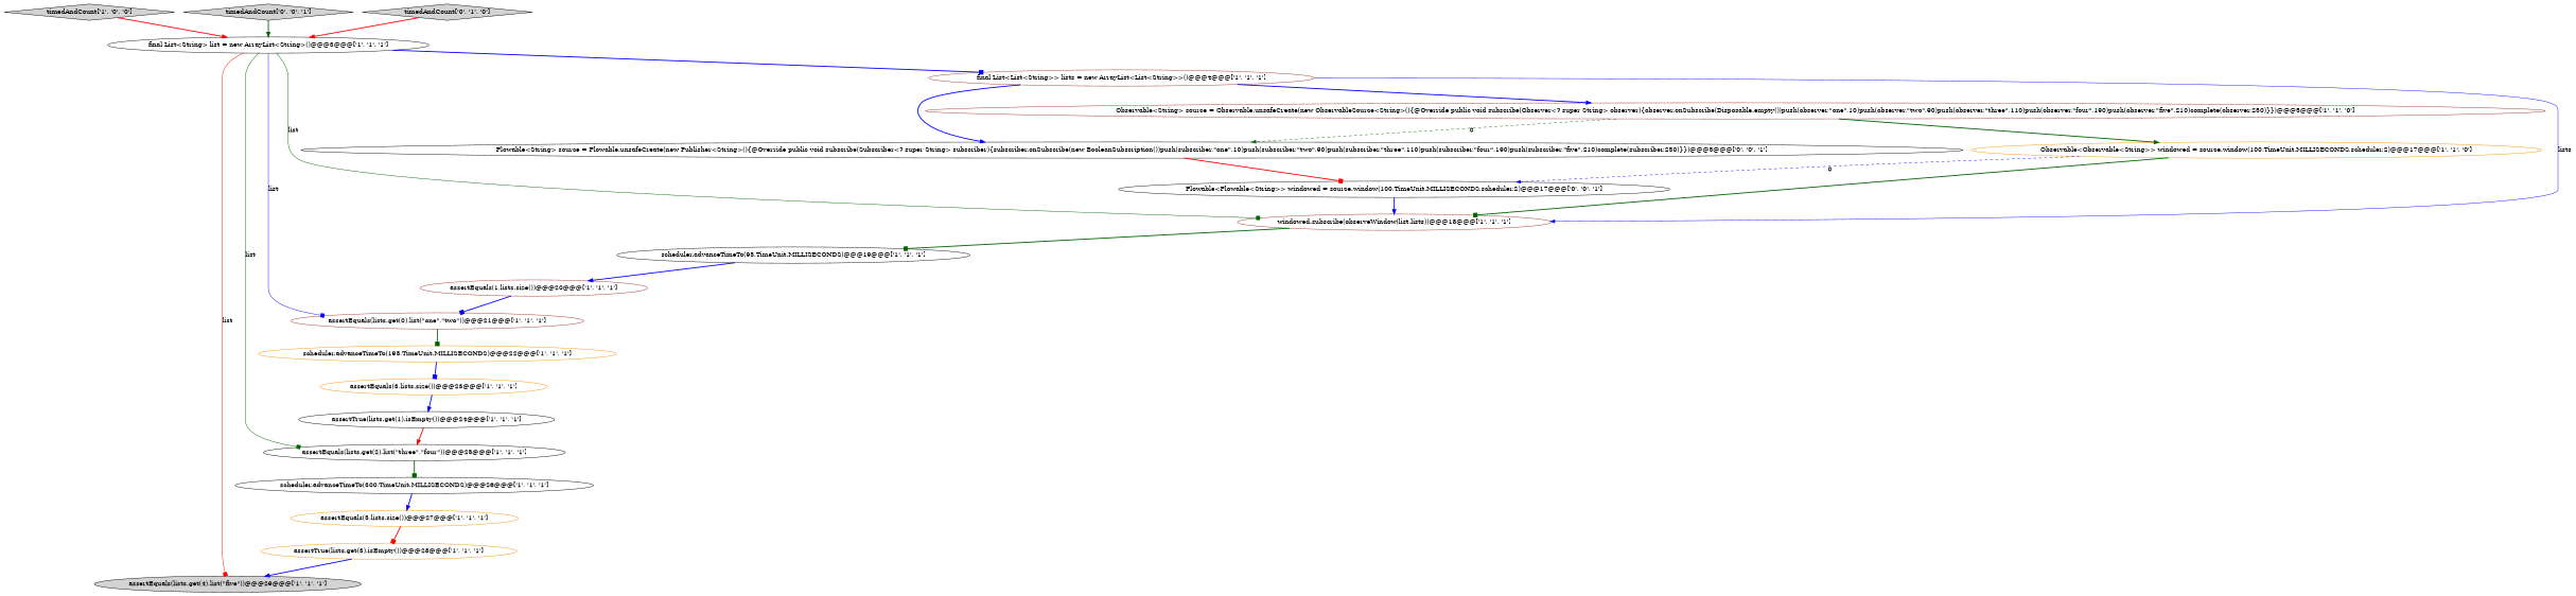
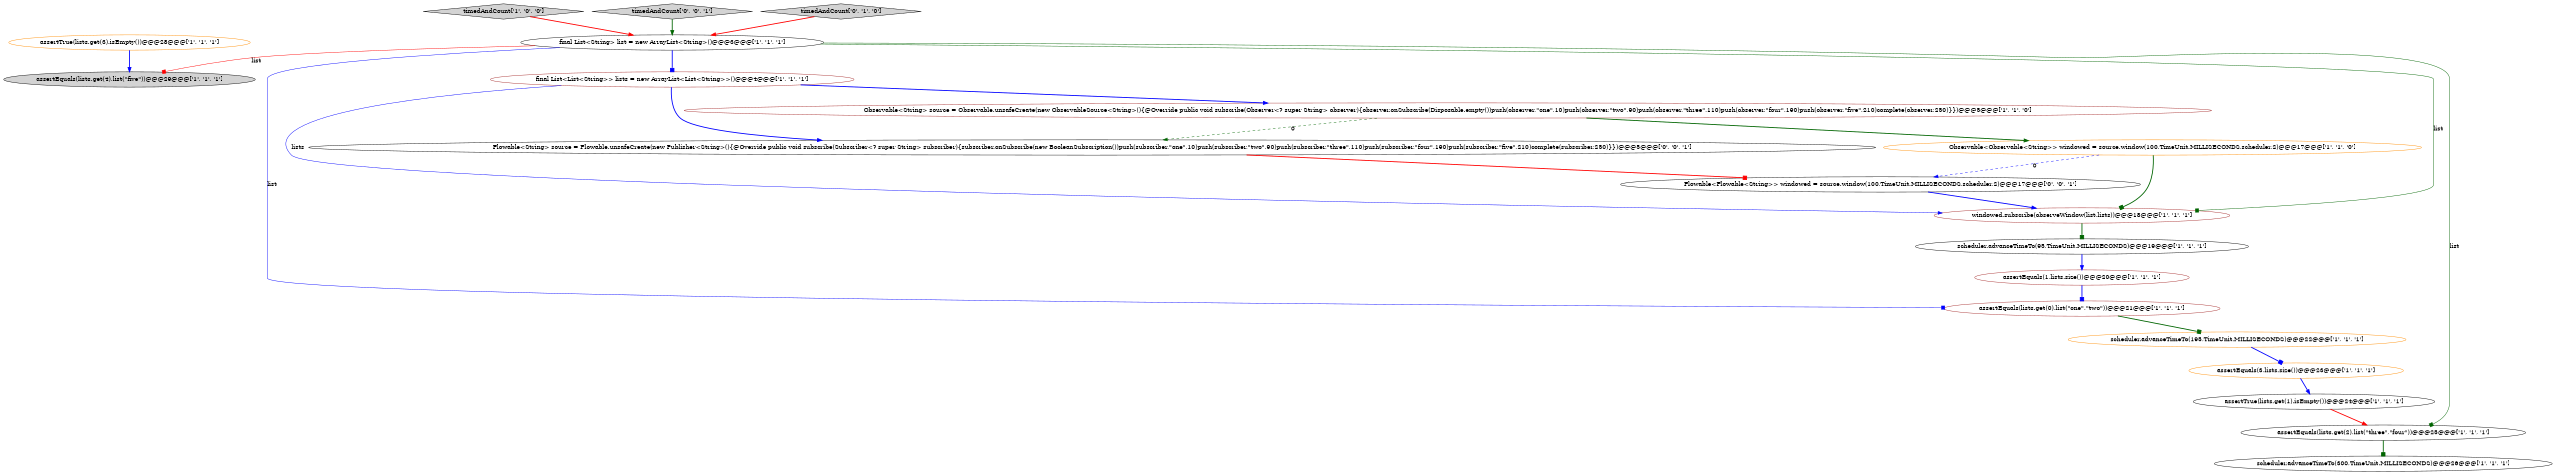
  digraph {
    node [color=black fillcolor=white shape=ellipse style=filled]
    edge [arrowhead=normal color=blue style=bold]
    n1 [color=brown label="assertEquals(lists.get(0),list(\"one\",\"two\"))@@@21@@@['1', '1', '1']"]
    n2 [color=darkorange label="scheduler.advanceTimeTo(195,TimeUnit.MILLISECONDS)@@@22@@@['1', '1', '1']"]
    n3 [color=darkorange label="assertEquals(3,lists.size())@@@23@@@['1', '1', '1']"]
-   n4 [color=darkorange label="assertEquals(5,lists.size())@@@27@@@['1', '1', '1']"]
    n5 [color=darkorange label="assertTrue(lists.get(3).isEmpty())@@@28@@@['1', '1', '1']"]
    n6 [fillcolor=lightgray label="assertEquals(lists.get(4),list(\"five\"))@@@29@@@['1', '1', '1']"]
    n7 [color=brown label="final List<List<String>> lists = new ArrayList<List<String>>()@@@4@@@['1', '1', '1']"]
    n8 [color=brown label="windowed.subscribe(observeWindow(list,lists))@@@18@@@['1', '1', '1']"]
    n9 [label="Flowable<String> source = Flowable.unsafeCreate(new Publisher<String>(){@Override public void subscribe(Subscriber<? super String> subscriber){subscriber.onSubscribe(new BooleanSubscription())push(subscriber,\"one\",10)push(subscriber,\"two\",90)push(subscriber,\"three\",110)push(subscriber,\"four\",190)push(subscriber,\"five\",210)complete(subscriber,250)}})@@@5@@@['0', '0', '1']"]
    n10 [color=brown label="Observable<String> source = Observable.unsafeCreate(new ObservableSource<String>(){@Override public void subscribe(Observer<? super String> observer){observer.onSubscribe(Disposable.empty())push(observer,\"one\",10)push(observer,\"two\",90)push(observer,\"three\",110)push(observer,\"four\",190)push(observer,\"five\",210)complete(observer,250)}})@@@5@@@['1', '1', '0']"]
    n11 [label="scheduler.advanceTimeTo(95,TimeUnit.MILLISECONDS)@@@19@@@['1', '1', '1']"]
    n12 [label="Flowable<Flowable<String>> windowed = source.window(100,TimeUnit.MILLISECONDS,scheduler,2)@@@17@@@['0', '0', '1']"]
    n13 [color=darkorange label="Observable<Observable<String>> windowed = source.window(100,TimeUnit.MILLISECONDS,scheduler,2)@@@17@@@['1', '1', '0']"]
    n14 [fillcolor=lightgray label="timedAndCount['1', '0', '0']" shape=diamond]
    n15 [label="final List<String> list = new ArrayList<String>()@@@3@@@['1', '1', '1']"]
    n16 [label="assertEquals(lists.get(2),list(\"three\",\"four\"))@@@25@@@['1', '1', '1']"]
    n17 [label="scheduler.advanceTimeTo(300,TimeUnit.MILLISECONDS)@@@26@@@['1', '1', '1']"]
    n18 [color=brown label="assertEquals(1,lists.size())@@@20@@@['1', '1', '1']"]
    n19 [fillcolor=lightgray label="timedAndCount['0', '0', '1']" shape=diamond]
    n20 [fillcolor=lightgray label="timedAndCount['0', '1', '0']" shape=diamond]
    n21 [label="assertTrue(lists.get(1).isEmpty())@@@24@@@['1', '1', '1']"]
    n1 -> n2 [arrowhead=box color=darkgreen]
    n2 -> n3 [arrowhead=box]
    n3 -> n21
-   n4 -> n5 [arrowhead=box color=red]
    n5 -> n6
    n7 -> n8 [label=lists style=solid]
    n7 -> n9
    n7 -> n10
    n8 -> n11 [arrowhead=box color=darkgreen]
    n9 -> n12 [arrowhead=box color=red]
    n10 -> n9 [color=darkgreen label=0 style=dashed]
    n10 -> n13 [color=darkgreen]
    n11 -> n18
    n12 -> n8
    n13 -> n8 [arrowhead=box color=darkgreen]
    n13 -> n12 [label=0 style=dashed]
    n14 -> n15 [color=red]
    n15 -> n1 [arrowhead=box label=list style=solid]
    n15 -> n6 [arrowhead=box color=red label=list style=solid]
    n15 -> n7 [arrowhead=box]
    n15 -> n8 [arrowhead=box color=darkgreen label=list style=solid]
    n15 -> n16 [arrowhead=box color=darkgreen label=list style=solid]
    n16 -> n17 [arrowhead=box color=darkgreen]
-   n17 -> n4
    n18 -> n1 [arrowhead=box]
    n19 -> n15 [color=darkgreen]
    n20 -> n15 [color=red]
    n21 -> n16 [color=red]
  }
